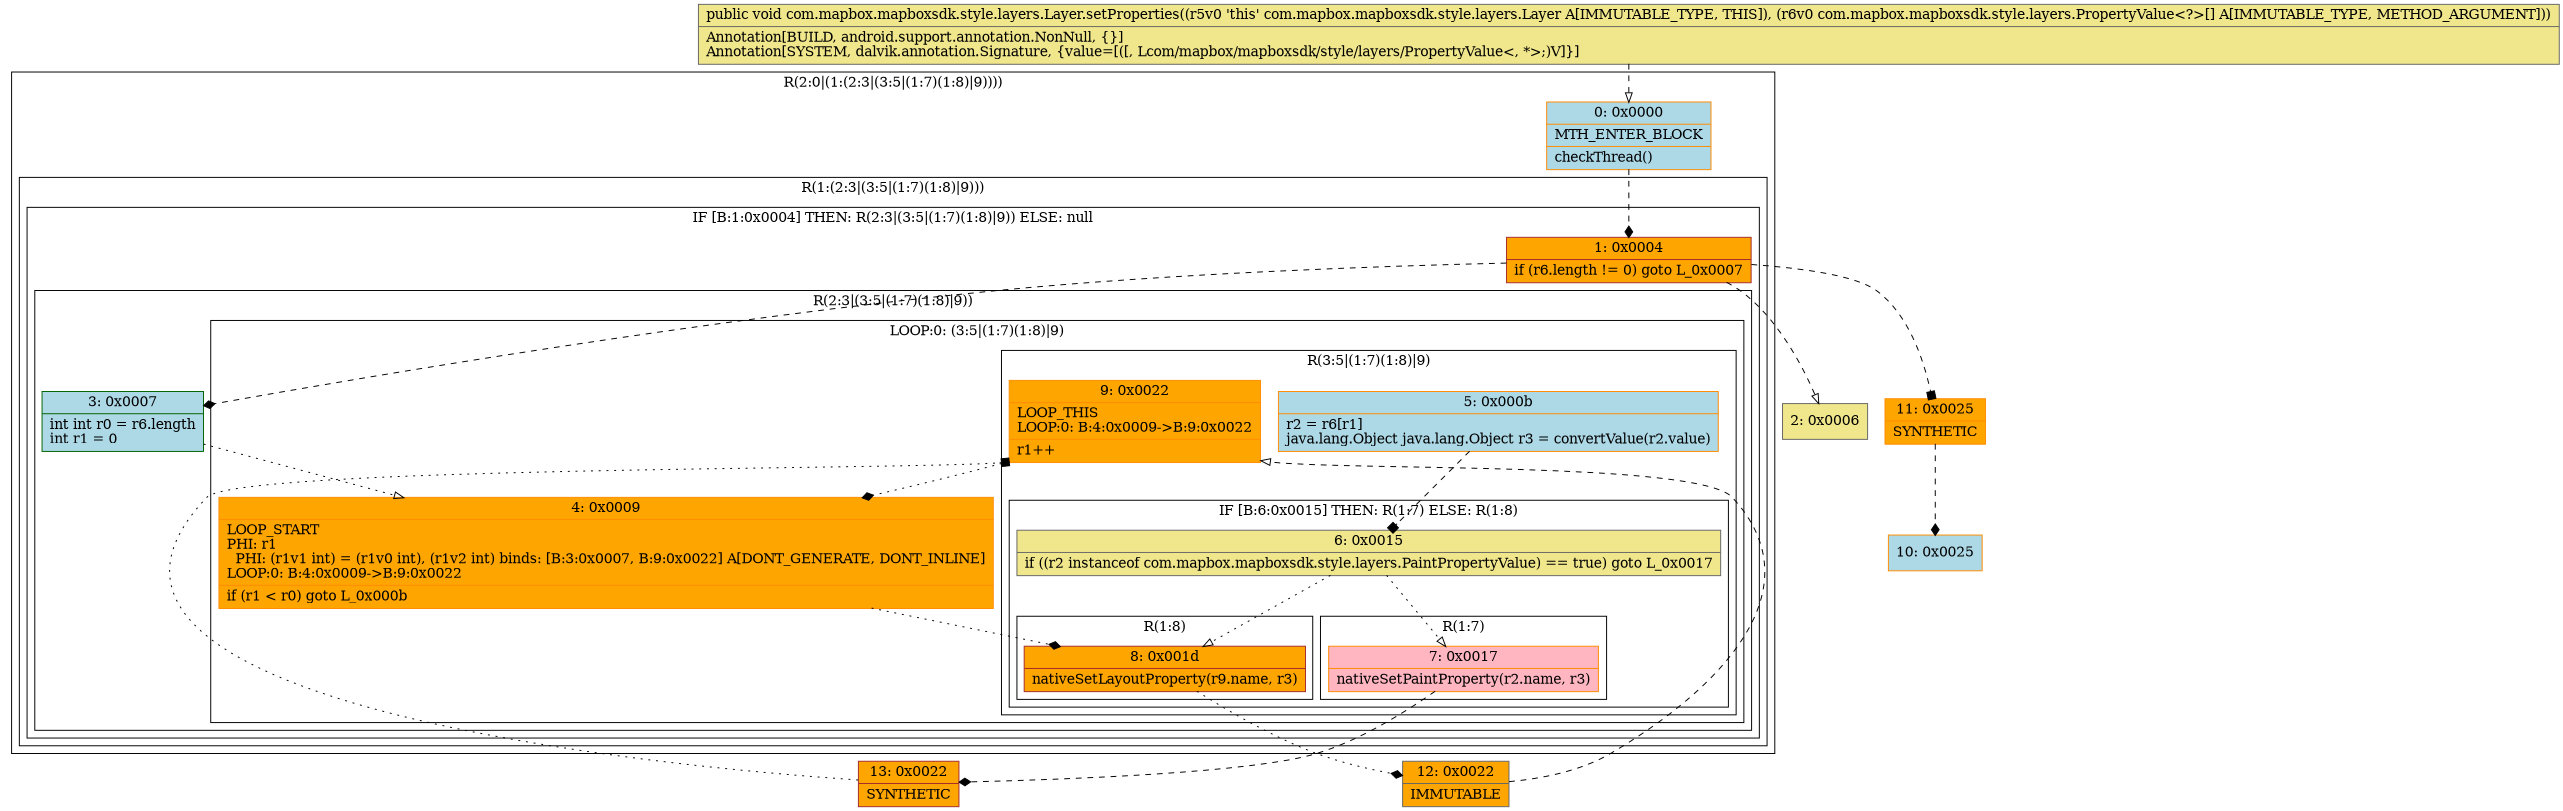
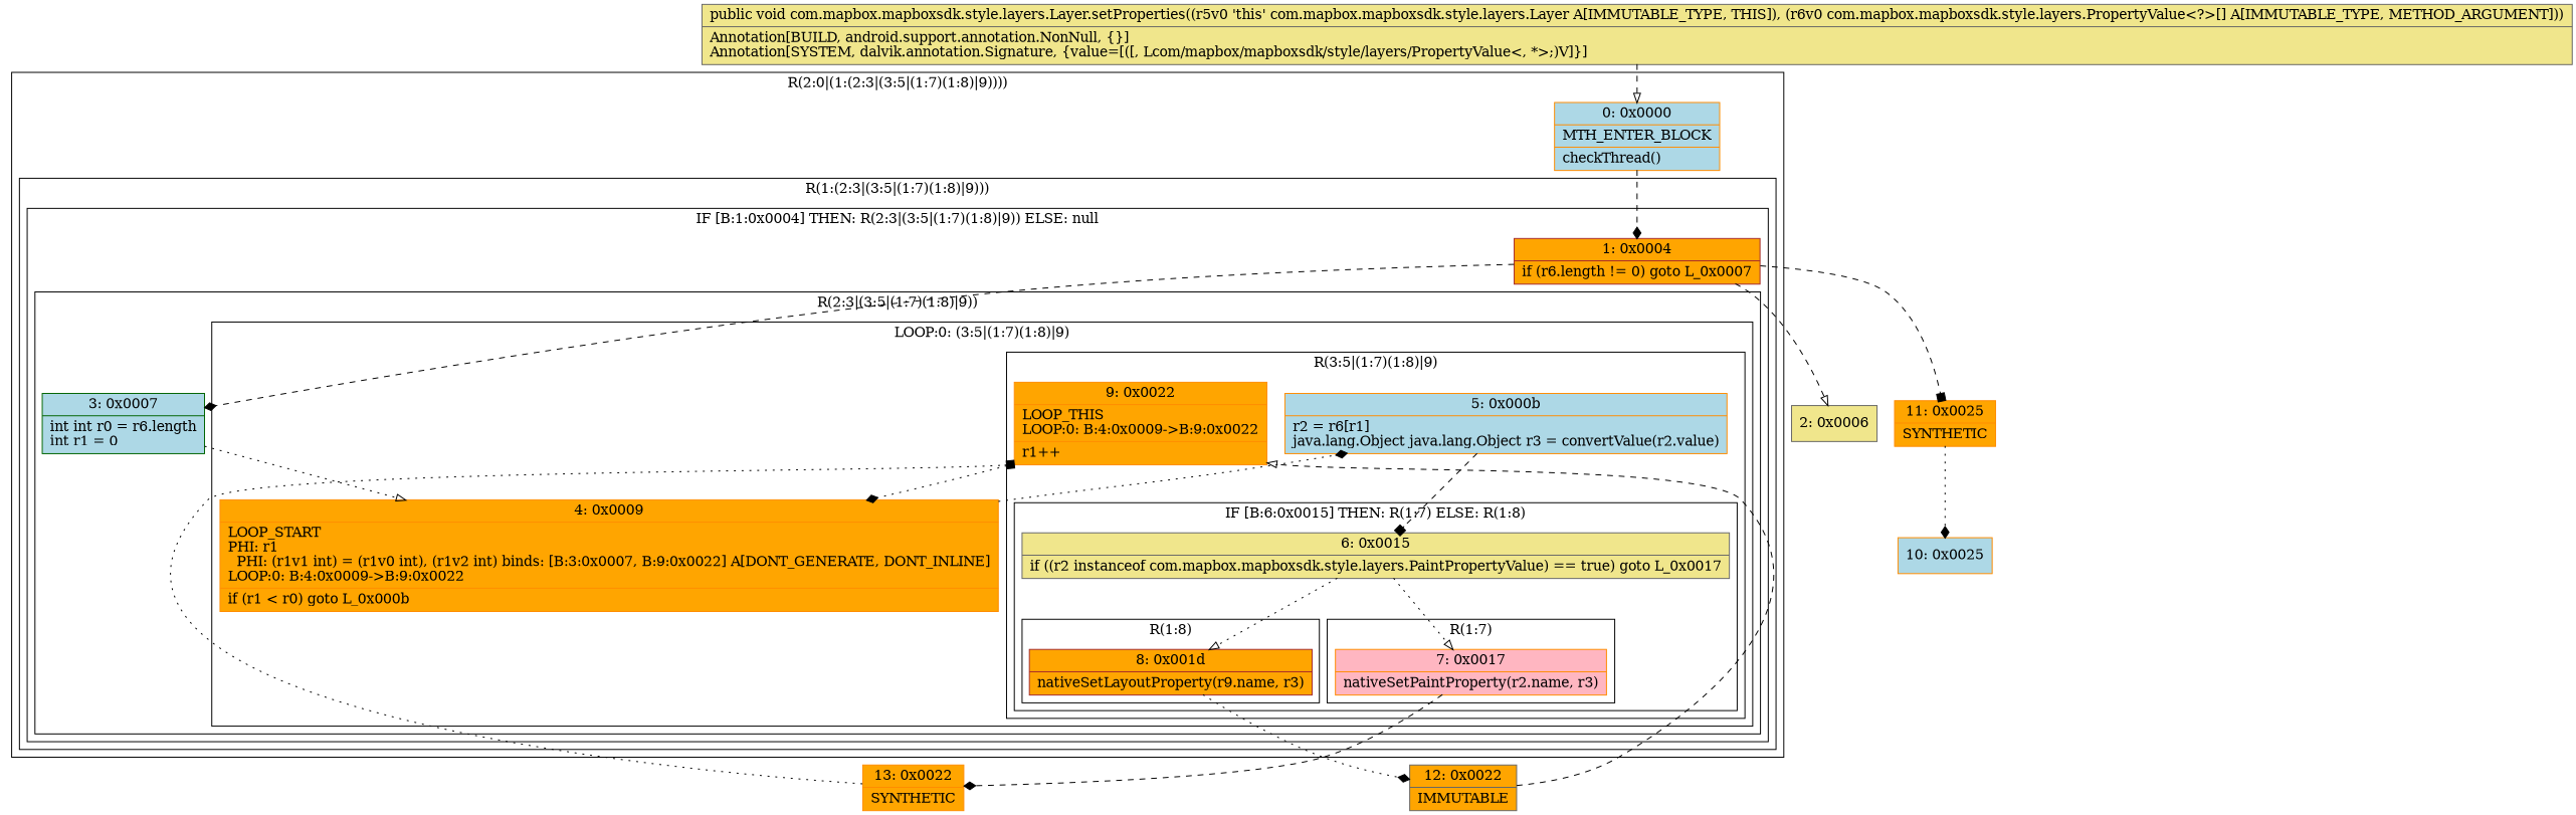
  digraph {
    node [color=darkorange fillcolor=orange shape=record style=filled]
    edge [arrowhead=diamond style=dashed]
    n1 [fillcolor=lightpink label="{7\:\ 0x0017|nativeSetPaintProperty(r2.name, r3)\l}"]
    n2 [color=brown label="{8\:\ 0x001d|nativeSetLayoutProperty(r9.name, r3)\l}"]
    n3 [color=gray40 fillcolor=khaki label="{6\:\ 0x0015|if ((r2 instanceof com.mapbox.mapboxsdk.style.layers.PaintPropertyValue) == true) goto L_0x0017\l}"]
    n4 [fillcolor=lightblue label="{5\:\ 0x000b|r2 = r6[r1]\ljava.lang.Object java.lang.Object r3 = convertValue(r2.value)\l}"]
    n5 [label="{9\:\ 0x0022|LOOP_THIS\lLOOP:0: B:4:0x0009\-\>B:9:0x0022\l|r1++\l}"]
    n6 [label="{4\:\ 0x0009|LOOP_START\lPHI: r1 \l  PHI: (r1v1 int) = (r1v0 int), (r1v2 int) binds: [B:3:0x0007, B:9:0x0022] A[DONT_GENERATE, DONT_INLINE]\lLOOP:0: B:4:0x0009\-\>B:9:0x0022\l|if (r1 \< r0) goto L_0x000b\l}"]
    n7 [color=darkgreen fillcolor=lightblue label="{3\:\ 0x0007|int int r0 = r6.length\lint r1 = 0\l}"]
    n8 [color=brown label="{1\:\ 0x0004|if (r6.length != 0) goto L_0x0007\l}"]
    n9 [fillcolor=lightblue label="{0\:\ 0x0000|MTH_ENTER_BLOCK\l|checkThread()\l}"]
-   n10 [color=brown label="{13\:\ 0x0022|SYNTHETIC\l}"]
+   n10 [label="{13\:\ 0x0022|SYNTHETIC\l}"]
    n11 [color=gray40 label="{12\:\ 0x0022|IMMUTABLE\l}"]
    n12 [color=gray40 fillcolor=khaki label="{2\:\ 0x0006}"]
    n13 [label="{11\:\ 0x0025|SYNTHETIC\l}"]
    n14 [fillcolor=lightblue label="{10\:\ 0x0025}"]
    n15 [color=gray40 fillcolor=khaki label="{public void com.mapbox.mapboxsdk.style.layers.Layer.setProperties((r5v0 'this' com.mapbox.mapboxsdk.style.layers.Layer A[IMMUTABLE_TYPE, THIS]), (r6v0 com.mapbox.mapboxsdk.style.layers.PropertyValue\<?\>[] A[IMMUTABLE_TYPE, METHOD_ARGUMENT]))  | Annotation[BUILD, android.support.annotation.NonNull, \{\}]\lAnnotation[SYSTEM, dalvik.annotation.Signature, \{value=[([, Lcom\/mapbox\/mapboxsdk\/style\/layers\/PropertyValue\<, *\>;)V]\}]\l}"]
    subgraph cluster_1 {
      label="R(2:0|(1:(2:3|(3:5|(1:7)(1:8)|9))))"
      n9
      subgraph cluster_2 {
        label="R(1:(2:3|(3:5|(1:7)(1:8)|9)))"
        subgraph cluster_3 {
          label="IF [B:1:0x0004] THEN: R(2:3|(3:5|(1:7)(1:8)|9)) ELSE: null"
          n8
          subgraph cluster_4 {
            label="R(2:3|(3:5|(1:7)(1:8)|9))"
            n7
            subgraph cluster_5 {
              label="LOOP:0: (3:5|(1:7)(1:8)|9)"
              n6
              subgraph cluster_6 {
                label="R(3:5|(1:7)(1:8)|9)"
                n4
                n5
                subgraph cluster_7 {
                  label="IF [B:6:0x0015] THEN: R(1:7) ELSE: R(1:8)"
                  n3
                  subgraph cluster_8 {
                    label="R(1:7)"
                    n1
                  }
                  subgraph cluster_9 {
                    label="R(1:8)"
                    n2
                  }
                }
              }
            }
          }
        }
      }
    }
    n1 -> n10
    n2 -> n11 [style=dotted]
    n3 -> n1 [arrowhead=onormal style=dotted]
    n3 -> n2 [arrowhead=onormal style=dotted]
    n4 -> n3 [arrowhead=box]
    n5 -> n6 [style=dotted]
-   n6 -> n2 [style=dotted]
+   n6 -> n4 [style=dotted]
    n7 -> n6 [arrowhead=onormal style=dotted]
    n8 -> n7
    n8 -> n12 [arrowhead=onormal]
    n8 -> n13 [arrowhead=box]
    n9 -> n8
    n10 -> n5 [arrowhead=box style=dotted]
    n11 -> n5 [arrowhead=onormal]
-   n13 -> n14
+   n13 -> n14 [style=dotted]
    n15 -> n9 [arrowhead=onormal]
  }
